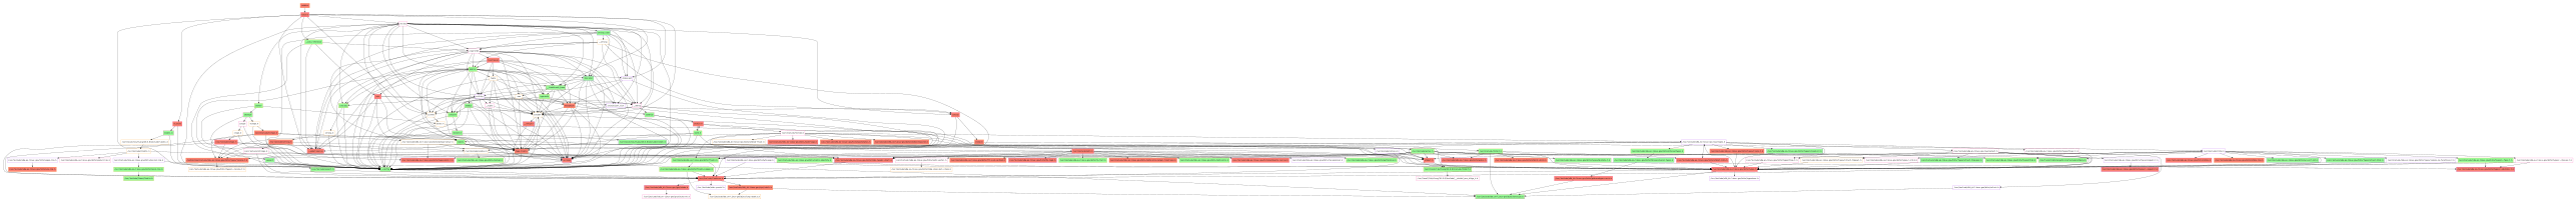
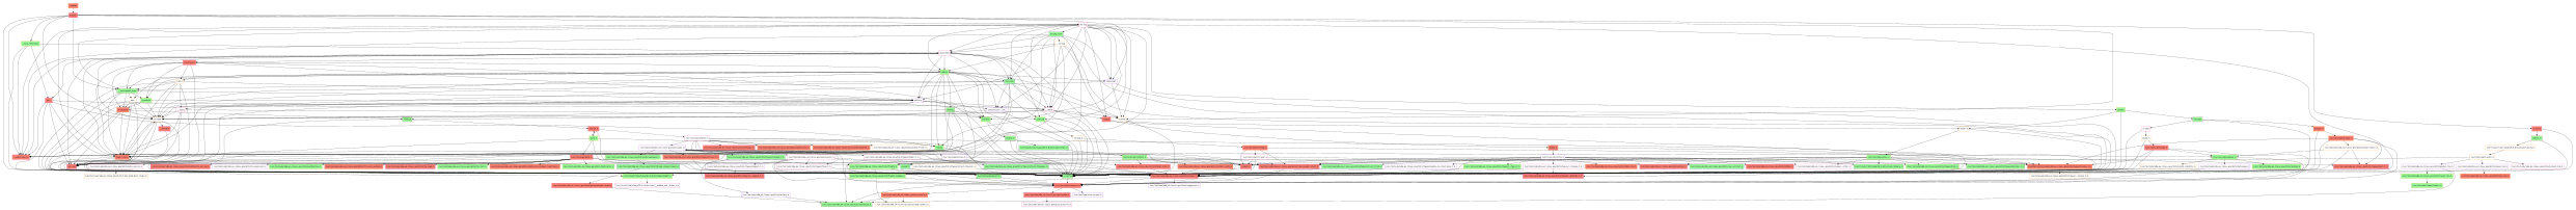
  digraph {
    fontname="JetBrains Mono"
    node [color=darkorange fillcolor=white fontname="JetBrains Mono" shape=box style=filled]
    edge [fontname="JetBrains Mono"]
    n1 [fillcolor=salmon label="\<stdin\>"]
    n2 [color=deeppink fillcolor=salmon label=bitset]
    n3 [color=deeppink fillcolor=palegreen label=__functional_base]
    n4 [color=purple label=stdexcept]
    n5 [fillcolor=palegreen label=__bit_reference]
    n6 [color=deeppink fillcolor=salmon label=climits]
    n7 [color=deeppink label=string]
    n8 [label=cstddef]
    n9 [color=deeppink fillcolor=palegreen label=__config]
    n10 [color=deeppink fillcolor=salmon label=__undef_macros]
    n11 [label=iosfwd]
    n12 [fillcolor=palegreen label=typeinfo]
    n13 [label=new]
    n14 [fillcolor=salmon label=type_traits]
    n15 [color=purple label=utility]
    n16 [fillcolor=salmon label=exception]
    n17 [color=deeppink fillcolor=salmon label=bit]
    n18 [color=deeppink label=algorithm]
    n19 [color=deeppink fillcolor=palegreen label="limits.h"]
    n20 [fillcolor=palegreen label=memory]
    n21 [color=purple fillcolor=palegreen label=iterator]
    n22 [color=purple fillcolor=salmon label=version]
    n23 [fillcolor=palegreen label=cstring]
    n24 [fillcolor=palegreen label=cstdint]
    n25 [color=deeppink label=__debug]
    n26 [color=purple label=initializer_list]
    n27 [color=purple fillcolor=palegreen label=string_view]
    n28 [fillcolor=palegreen label=cwchar]
    n29 [color=deeppink fillcolor=salmon label=cstdio]
    n30 [fillcolor=palegreen label="/usr/local/lib/clang/10.0.0/include/stddef.h"]
    n31 [color=purple fillcolor=salmon label=__nullptr]
    n32 [color=deeppink fillcolor=salmon label="/usr/include/features.h"]
    n33 [label="wchar.h"]
    n34 [fillcolor=palegreen label="/usr/include/stdint.h"]
    n35 [fillcolor=salmon label="/usr/include/x86_64-linux-gnu/bits/stdint-uintn.h"]
    n36 [color=purple fillcolor=salmon label="/usr/include/x86_64-linux-gnu/bits/libc-header-start.h"]
    n37 [color=purple fillcolor=salmon label="/usr/include/x86_64-linux-gnu/bits/wchar.h"]
    n38 [color=deeppink fillcolor=salmon label="/usr/include/x86_64-linux-gnu/bits/types.h"]
    n39 [color=deeppink fillcolor=salmon label="/usr/include/x86_64-linux-gnu/bits/stdint-intn.h"]
    n40 [color=deeppink fillcolor=palegreen label="/usr/include/x86_64-linux-gnu/bits/wordsize.h"]
    n41 [color=purple label="/usr/include/x86_64-linux-gnu/sys/types.h"]
    n42 [color=purple label="/usr/include/x86_64-linux-gnu/bits/typesizes.h"]
    n43 [label=tuple]
    n44 [color=purple fillcolor=palegreen label=cassert]
    n45 [color=deeppink fillcolor=palegreen label=atomic]
    n46 [fillcolor=palegreen label=limits]
    n47 [color=deeppink label=__tuple]
    n48 [color=deeppink fillcolor=palegreen label="/usr/include/assert.h"]
    n49 [label="string.h"]
    n50 [color=deeppink fillcolor=palegreen label="stdint.h"]
    n51 [color=deeppink fillcolor=palegreen label=cstdlib]
    n52 [color=deeppink fillcolor=salmon label="stdlib.h"]
    n53 [color=deeppink fillcolor=salmon label=functional]
    n54 [color=purple label="/usr/include/stdc-predef.h"]
    n55 [fillcolor=salmon label="/usr/include/x86_64-linux-gnu/sys/cdefs.h"]
    n56 [color=purple fillcolor=salmon label="/usr/include/x86_64-linux-gnu/gnu/stubs.h"]
    n57 [label="/usr/local/lib/clang/10.0.0/include/limits.h"]
    n58 [label="/usr/include/limits.h"]
    n59 [color=purple label="/usr/include/x86_64-linux-gnu/bits/posix1_lim.h"]
    n60 [color=deeppink label="/usr/include/x86_64-linux-gnu/bits/posix2_lim.h"]
    n61 [color=purple label="/usr/include/x86_64-linux-gnu/bits/xopen_lim.h"]
    n62 [fillcolor=palegreen label="/usr/include/x86_64-linux-gnu/bits/local_lim.h"]
    n63 [fillcolor=salmon label="/usr/include/x86_64-linux-gnu/bits/uio_lim.h"]
    n64 [fillcolor=palegreen label="/usr/include/linux/limits.h"]
    n65 [label=__string]
    n66 [color=deeppink fillcolor=palegreen label=cwctype]
    n67 [fillcolor=salmon label="stdio.h"]
    n68 [color=deeppink label=cctype]
-   n69 [label="wctype.h"]
+   n69 [fillcolor=salmon label="wctype.h"]
    n70 [fillcolor=palegreen label="/usr/include/wchar.h"]
    n71 [label="ctype.h"]
    n72 [fillcolor=salmon label="/usr/include/wctype.h"]
    n73 [color=deeppink fillcolor=salmon label="/usr/include/ctype.h"]
    n74 [fillcolor=salmon label="/mathinline/include/x86_64-linux-gnu/bits/types/locale_t.h"]
-   n75 [label="/usr/include/endian.h"]
+   n75 [fillcolor=palegreen label="/usr/include/endian.h"]
    n76 [label="/usr/include/x86_64-linux-gnu/bits/types/__locale_t.h"]
    n77 [fillcolor=palegreen label="/usr/include/x86_64-linux-gnu/bits/endian.h"]
    n78 [color=purple label="/usr/include/x86_64-linux-gnu/bits/byteswap.h"]
-   n79 [fillcolor=palegreen label="/usr/include/x86_64-linux-gnu/bits/uintn-identity.h"]
+   n79 [label="/usr/include/x86_64-linux-gnu/bits/uintn-identity.h"]
    n80 [label="/usr/include/x86_64-linux-gnu/bits/wctype-wchar.h"]
    n81 [color=purple fillcolor=salmon label="/usr/include/x86_64-linux-gnu/bits/types/wint_t.h"]
    n82 [color=deeppink label="/usr/local/lib/clang/10.0.0/include/__stddef_max_align_t.h"]
    n83 [fillcolor=palegreen label="/usr/include/x86_64-linux-gnu/bits/floatn.h"]
    n84 [color=deeppink fillcolor=salmon label="stddef.h"]
    n85 [color=deeppink fillcolor=palegreen label="/usr/local/lib/clang/10.0.0/include/stdarg.h"]
    n86 [color=deeppink fillcolor=palegreen label="/usr/include/x86_64-linux-gnu/bits/types/mbstate_t.h"]
    n87 [color=deeppink label="/usr/include/x86_64-linux-gnu/bits/types/__FILE.h"]
    n88 [fillcolor=palegreen label="/usr/include/x86_64-linux-gnu/bits/types/FILE.h"]
    n89 [fillcolor=palegreen label="/usr/include/x86_64-linux-gnu/bits/floatn-common.h"]
    n90 [color=purple fillcolor=salmon label="/usr/include/x86_64-linux-gnu/bits/types/__mbstate_t.h"]
    n91 [label="/usr/include/x86_64-linux-gnu/bits/long-double.h"]
    n92 [color=deeppink label="/usr/include/x86_64-linux-gnu/gnu/stubs-64.h"]
    n93 [color=deeppink label="/usr/include/stdlib.h"]
    n94 [fillcolor=palegreen label="math.h"]
    n95 [color=deeppink fillcolor=salmon label="/usr/include/x86_64-linux-gnu/bits/waitflags.h"]
    n96 [fillcolor=salmon label="/usr/include/x86_64-linux-gnu/bits/waitstatus.h"]
    n97 [color=purple label="/usr/include/alloca.h"]
    n98 [fillcolor=salmon label="/usr/include/x86_64-linux-gnu/bits/stdlib-bsearch.h"]
    n99 [label="/usr/include/x86_64-linux-gnu/bits/stdlib-float.h"]
    n100 [color=deeppink fillcolor=salmon label="/usr/include/math.h"]
    n101 [fillcolor=salmon label="/usr/include/x86_64-linux-gnu/bits/types/clock_t.h"]
    n102 [color=purple fillcolor=palegreen label="/usr/include/x86_64-linux-gnu/bits/types/clockid_t.h"]
    n103 [color=deeppink label="/usr/include/x86_64-linux-gnu/bits/types/time_t.h"]
    n104 [color=deeppink label="/usr/include/x86_64-linux-gnu/bits/types/timer_t.h"]
    n105 [color=deeppink label="/usr/include/x86_64-linux-gnu/sys/select.h"]
    n106 [fillcolor=palegreen label="/usr/include/x86_64-linux-gnu/bits/pthreadtypes.h"]
    n107 [color=purple label="/usr/include/x86_64-linux-gnu/bits/select.h"]
    n108 [color=purple label="/usr/include/x86_64-linux-gnu/bits/types/sigset_t.h"]
    n109 [label="/usr/include/x86_64-linux-gnu/bits/types/struct_timeval.h"]
    n110 [color=purple fillcolor=palegreen label="/usr/include/x86_64-linux-gnu/bits/types/struct_timespec.h"]
    n111 [color=purple fillcolor=palegreen label="/usr/include/x86_64-linux-gnu/bits/thread-shared-types.h"]
    n112 [color=purple fillcolor=salmon label="/usr/include/x86_64-linux-gnu/bits/types/__sigset_t.h"]
    n113 [color=deeppink fillcolor=salmon label="/usr/include/x86_64-linux-gnu/bits/pthreadtypes-arch.h"]
    n114 [color=deeppink label="/usr/include/x86_64-linux-gnu/bits/math-vector.h"]
    n115 [fillcolor=salmon label="/usr/include/x86_64-linux-gnu/bits/flt-eval-method.h"]
    n116 [color=purple fillcolor=salmon label="/usr/include/x86_64-linux-gnu/bits/fp-logb.h"]
    n117 [fillcolor=palegreen label="/usr/include/x86_64-linux-gnu/bits/fp-fast.h"]
    n118 [fillcolor=salmon label="/usr/include/x86_64-linux-gnu/bits/mathcalls-helper-functions.h"]
    n119 [fillcolor=palegreen label="/usr/include/x86_64-linux-gnu/bits/mathcalls.h"]
    n120 [color=deeppink fillcolor=salmon label="/usr/include/x86_64-linux-gnu/bits/mathcalls-narrow.h"]
    n121 [color=purple label="/usr/include/x86_64-linux-gnu/bits/iscanonical.h"]
    n122 [fillcolor=palegreen label="/usr/include/x86_64-linux-gnu/bits/mathinline.h"]
    n123 [label="/usr/include/x86_64-linux-gnu/bits/libm-simd-decl-stubs.h"]
    n124 [color=purple label="/usr/include/stdio.h"]
    n125 [fillcolor=palegreen label="/usr/include/x86_64-linux-gnu/bits/types/__fpos_t.h"]
    n126 [color=deeppink label="/usr/include/x86_64-linux-gnu/bits/types/__fpos64_t.h"]
    n127 [color=purple fillcolor=palegreen label="/usr/include/x86_64-linux-gnu/bits/types/struct_FILE.h"]
    n128 [color=purple label="/usr/include/x86_64-linux-gnu/bits/types/cookie_io_functions_t.h"]
    n129 [fillcolor=salmon label="/usr/include/x86_64-linux-gnu/bits/stdio_lim.h"]
    n130 [color=purple fillcolor=palegreen label="/usr/include/x86_64-linux-gnu/bits/sys_errlist.h"]
    n131 [color=deeppink fillcolor=salmon label="/usr/include/x86_64-linux-gnu/bits/stdio.h"]
    n132 [fillcolor=salmon label="/usr/include/string.h"]
    n133 [color=deeppink label="/usr/include/strings.h"]
    n134 [color=purple fillcolor=palegreen label="/usr/local/lib/clang/10.0.0/include/stdint.h"]
    n1 -> n2
    n2 -> n3
    n2 -> n4
    n2 -> n5
    n2 -> n6
    n2 -> n7
    n2 -> n8
    n2 -> n9
    n2 -> n10
    n2 -> n11
    n3 -> n9
    n3 -> n12
    n3 -> n13
    n3 -> n14
    n3 -> n15
    n3 -> n16
    n4 -> n9
    n4 -> n11
    n4 -> n16
    n5 -> n9
    n5 -> n10
    n5 -> n17
    n5 -> n18
    n6 -> n9
    n6 -> n19
    n7 -> n3
    n7 -> n4
    n7 -> n9
    n7 -> n10
    n7 -> n11
    n7 -> n14
    n7 -> n15
    n7 -> n18
    n7 -> n20
    n7 -> n21
    n7 -> n22
    n7 -> n23
    n7 -> n24
    n7 -> n25
    n7 -> n26
    n7 -> n27
    n7 -> n28
    n7 -> n29
    n8 -> n9
    n8 -> n14
    n8 -> n22
    n8 -> n30
    n8 -> n31
    n9 -> n32
    n11 -> n9
    n11 -> n33
    n12 -> n8
    n12 -> n9
    n12 -> n16
    n12 -> n24
    n13 -> n8
    n13 -> n9
    n13 -> n14
    n13 -> n16
    n13 -> n22
    n14 -> n8
    n14 -> n9
    n14 -> n22
    n15 -> n8
    n15 -> n9
    n15 -> n14
    n15 -> n22
-   n15 -> n23
+   n47 -> n23
    n15 -> n24
    n15 -> n25
    n15 -> n26
    n15 -> n47
    n16 -> n8
    n16 -> n9
    n16 -> n14
    n16 -> n22
    n16 -> n51
    n17 -> n9
    n17 -> n10
    n17 -> n14
    n17 -> n22
    n17 -> n25
    n17 -> n46
    n18 -> n8
    n18 -> n9
    n18 -> n10
    n18 -> n14
    n18 -> n15
    n18 -> n17
    n18 -> n20
    n18 -> n21
    n18 -> n22
    n18 -> n23
    n18 -> n25
    n18 -> n26
    n18 -> n53
    n19 -> n9
    n19 -> n57
    n20 -> n3
    n20 -> n4
    n20 -> n8
    n20 -> n9
    n20 -> n10
    n20 -> n11
    n20 -> n12
    n20 -> n13
    n20 -> n15
    n20 -> n21
    n20 -> n22
    n20 -> n23
    n20 -> n24
    n20 -> n43
    n20 -> n44
    n20 -> n45
    n20 -> n46
    n21 -> n3
    n21 -> n8
    n21 -> n9
    n21 -> n11
    n21 -> n14
    n21 -> n22
    n21 -> n25
    n21 -> n26
    n22 -> n9
    n23 -> n9
    n23 -> n49
    n24 -> n9
    n24 -> n50
    n25 -> n8
    n25 -> n9
    n25 -> n11
    n25 -> n29
    n25 -> n51
    n26 -> n8
    n26 -> n9
    n27 -> n4
    n27 -> n9
    n27 -> n10
    n27 -> n18
    n27 -> n21
    n27 -> n22
    n27 -> n25
    n27 -> n46
    n27 -> n65
    n28 -> n9
    n28 -> n33
    n28 -> n66
    n29 -> n9
    n29 -> n67
    n30 -> n82
    n31 -> n9
    n32 -> n54
    n32 -> n55
    n32 -> n56
    n33 -> n9
    n33 -> n70
    n34 -> n35
    n34 -> n36
    n34 -> n37
    n34 -> n38
    n34 -> n39
    n34 -> n40
    n35 -> n38
    n36 -> n32
    n38 -> n32
    n38 -> n40
    n38 -> n41
    n38 -> n42
    n39 -> n38
    n41 -> n32
    n41 -> n39
    n41 -> n75
    n41 -> n84
    n41 -> n101
    n41 -> n102
    n41 -> n103
    n41 -> n104
    n41 -> n105
    n41 -> n106
    n43 -> n3
    n43 -> n8
    n43 -> n9
    n43 -> n14
    n43 -> n15
    n43 -> n22
    n43 -> n47
    n44 -> n9
    n44 -> n48
    n45 -> n8
    n45 -> n9
    n45 -> n14
    n45 -> n22
    n45 -> n24
    n46 -> n9
    n46 -> n10
    n46 -> n14
    n46 -> n22
    n47 -> n8
    n47 -> n9
    n47 -> n14
    n48 -> n32
    n49 -> n9
    n49 -> n132
    n50 -> n9
    n50 -> n134
    n51 -> n9
    n51 -> n52
    n52 -> n9
    n52 -> n93
    n52 -> n94
    n53 -> n3
    n53 -> n9
    n53 -> n12
    n53 -> n14
    n53 -> n15
    n53 -> n16
    n53 -> n20
    n53 -> n22
    n53 -> n43
    n55 -> n40
    n55 -> n91
    n56 -> n92
    n57 -> n58
    n58 -> n36
    n58 -> n59
    n58 -> n60
    n58 -> n61
    n59 -> n40
    n59 -> n62
    n61 -> n63
    n62 -> n64
    n65 -> n9
    n65 -> n10
    n65 -> n18
    n65 -> n20
    n65 -> n25
    n65 -> n29
    n66 -> n9
    n66 -> n68
    n66 -> n69
    n67 -> n9
    n67 -> n124
    n68 -> n9
    n68 -> n71
    n69 -> n9
    n69 -> n72
    n70 -> n36
    n70 -> n37
    n70 -> n74
    n70 -> n81
    n70 -> n83
    n70 -> n84
    n70 -> n85
    n70 -> n86
    n70 -> n87
    n70 -> n88
    n71 -> n9
    n71 -> n73
    n72 -> n32
    n72 -> n38
    n72 -> n74
    n72 -> n80
    n72 -> n81
    n73 -> n32
    n73 -> n38
    n73 -> n74
    n73 -> n75
    n74 -> n76
    n75 -> n32
    n75 -> n77
    n75 -> n78
    n75 -> n79
    n78 -> n32
    n78 -> n38
    n79 -> n38
    n80 -> n38
    n80 -> n75
    n80 -> n81
    n83 -> n32
    n83 -> n89
    n84 -> n30
    n86 -> n90
    n89 -> n32
    n89 -> n91
    n93 -> n36
    n93 -> n41
    n93 -> n74
    n93 -> n83
    n93 -> n84
    n93 -> n95
    n93 -> n96
    n93 -> n97
    n93 -> n98
    n93 -> n99
    n94 -> n9
    n94 -> n14
    n94 -> n46
    n94 -> n52
    n94 -> n100
    n97 -> n32
    n97 -> n84
    n100 -> n36
    n100 -> n38
    n100 -> n83
    n100 -> n114
    n100 -> n115
    n100 -> n116
    n100 -> n117
    n100 -> n118
    n100 -> n119
    n100 -> n120
    n100 -> n121
    n100 -> n122
    n101 -> n38
    n102 -> n38
    n103 -> n38
    n104 -> n38
    n105 -> n32
    n105 -> n38
    n105 -> n103
    n105 -> n107
    n105 -> n108
    n105 -> n109
    n105 -> n110
    n106 -> n111
    n107 -> n40
    n108 -> n112
    n109 -> n38
    n110 -> n38
    n111 -> n113
    n113 -> n40
    n114 -> n123
    n124 -> n36
    n124 -> n38
    n124 -> n84
    n124 -> n85
    n124 -> n87
    n124 -> n88
    n124 -> n125
    n124 -> n126
    n124 -> n127
    n124 -> n128
    n124 -> n129
    n124 -> n130
    n124 -> n131
    n125 -> n38
    n125 -> n90
    n126 -> n38
    n126 -> n90
    n127 -> n38
    n128 -> n38
    n132 -> n36
    n132 -> n74
    n132 -> n84
    n132 -> n133
    n133 -> n32
    n133 -> n74
    n133 -> n84
    n134 -> n34
  }
